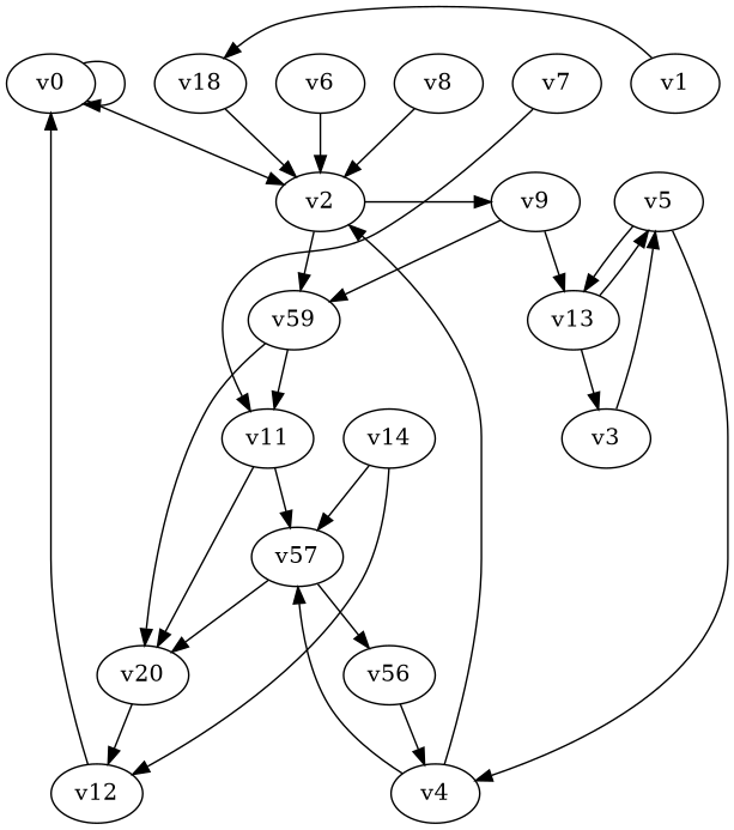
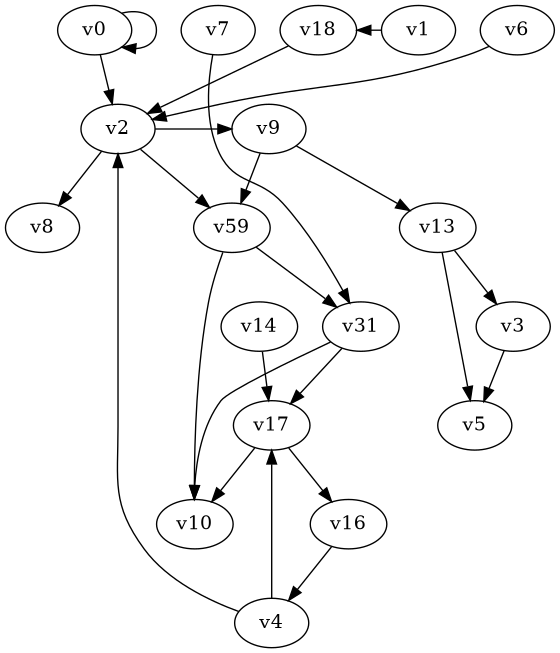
  digraph {
    node [player=0]
    v0 [player=1]
    v2
    v9
    n4 [label=v59 player=1]
    v1
    v18
    v13 [player=1]
-   v11
-   v10 [label=v20]
+   v11 [label=v31]
+   v10
    v5 [player=1]
    v3
-   v12 [player=1]
    v4
-   v17 [label=v57]
-   v16 [player=1 label=v56]
+   v17
+   v16 [player=1]
    v6 [player=1]
    v7 [player=1]
    v8
    v14
    v0 -> v0
    v0 -> v2
    v2 -> v9 [constraint="t >= 5"]
    v2 -> n4
    v9 -> n4
    v9 -> v13
    n4 -> v11
    n4 -> v10
    v1 -> v18 [constraint="t mod 5 == 0"]
    v18 -> v2 [constraint="t < 12"]
    v13 -> v5
    v13 -> v3
    v11 -> v10 [constraint="t < 12"]
    v11 -> v17
-   v10 -> v12
-   v5 -> v13
-   v5 -> v4
    v3 -> v5
-   v12 -> v0
    v4 -> v2
    v4 -> v17
    v17 -> v10
    v17 -> v16
    v16 -> v4
    v6 -> v2
    v7 -> v11 [constraint="t < 8"]
-   v8 -> v2
-   v14 -> v12 [constraint="t mod 4 == 1"]
+   v2 -> v8
    v14 -> v17
  }
